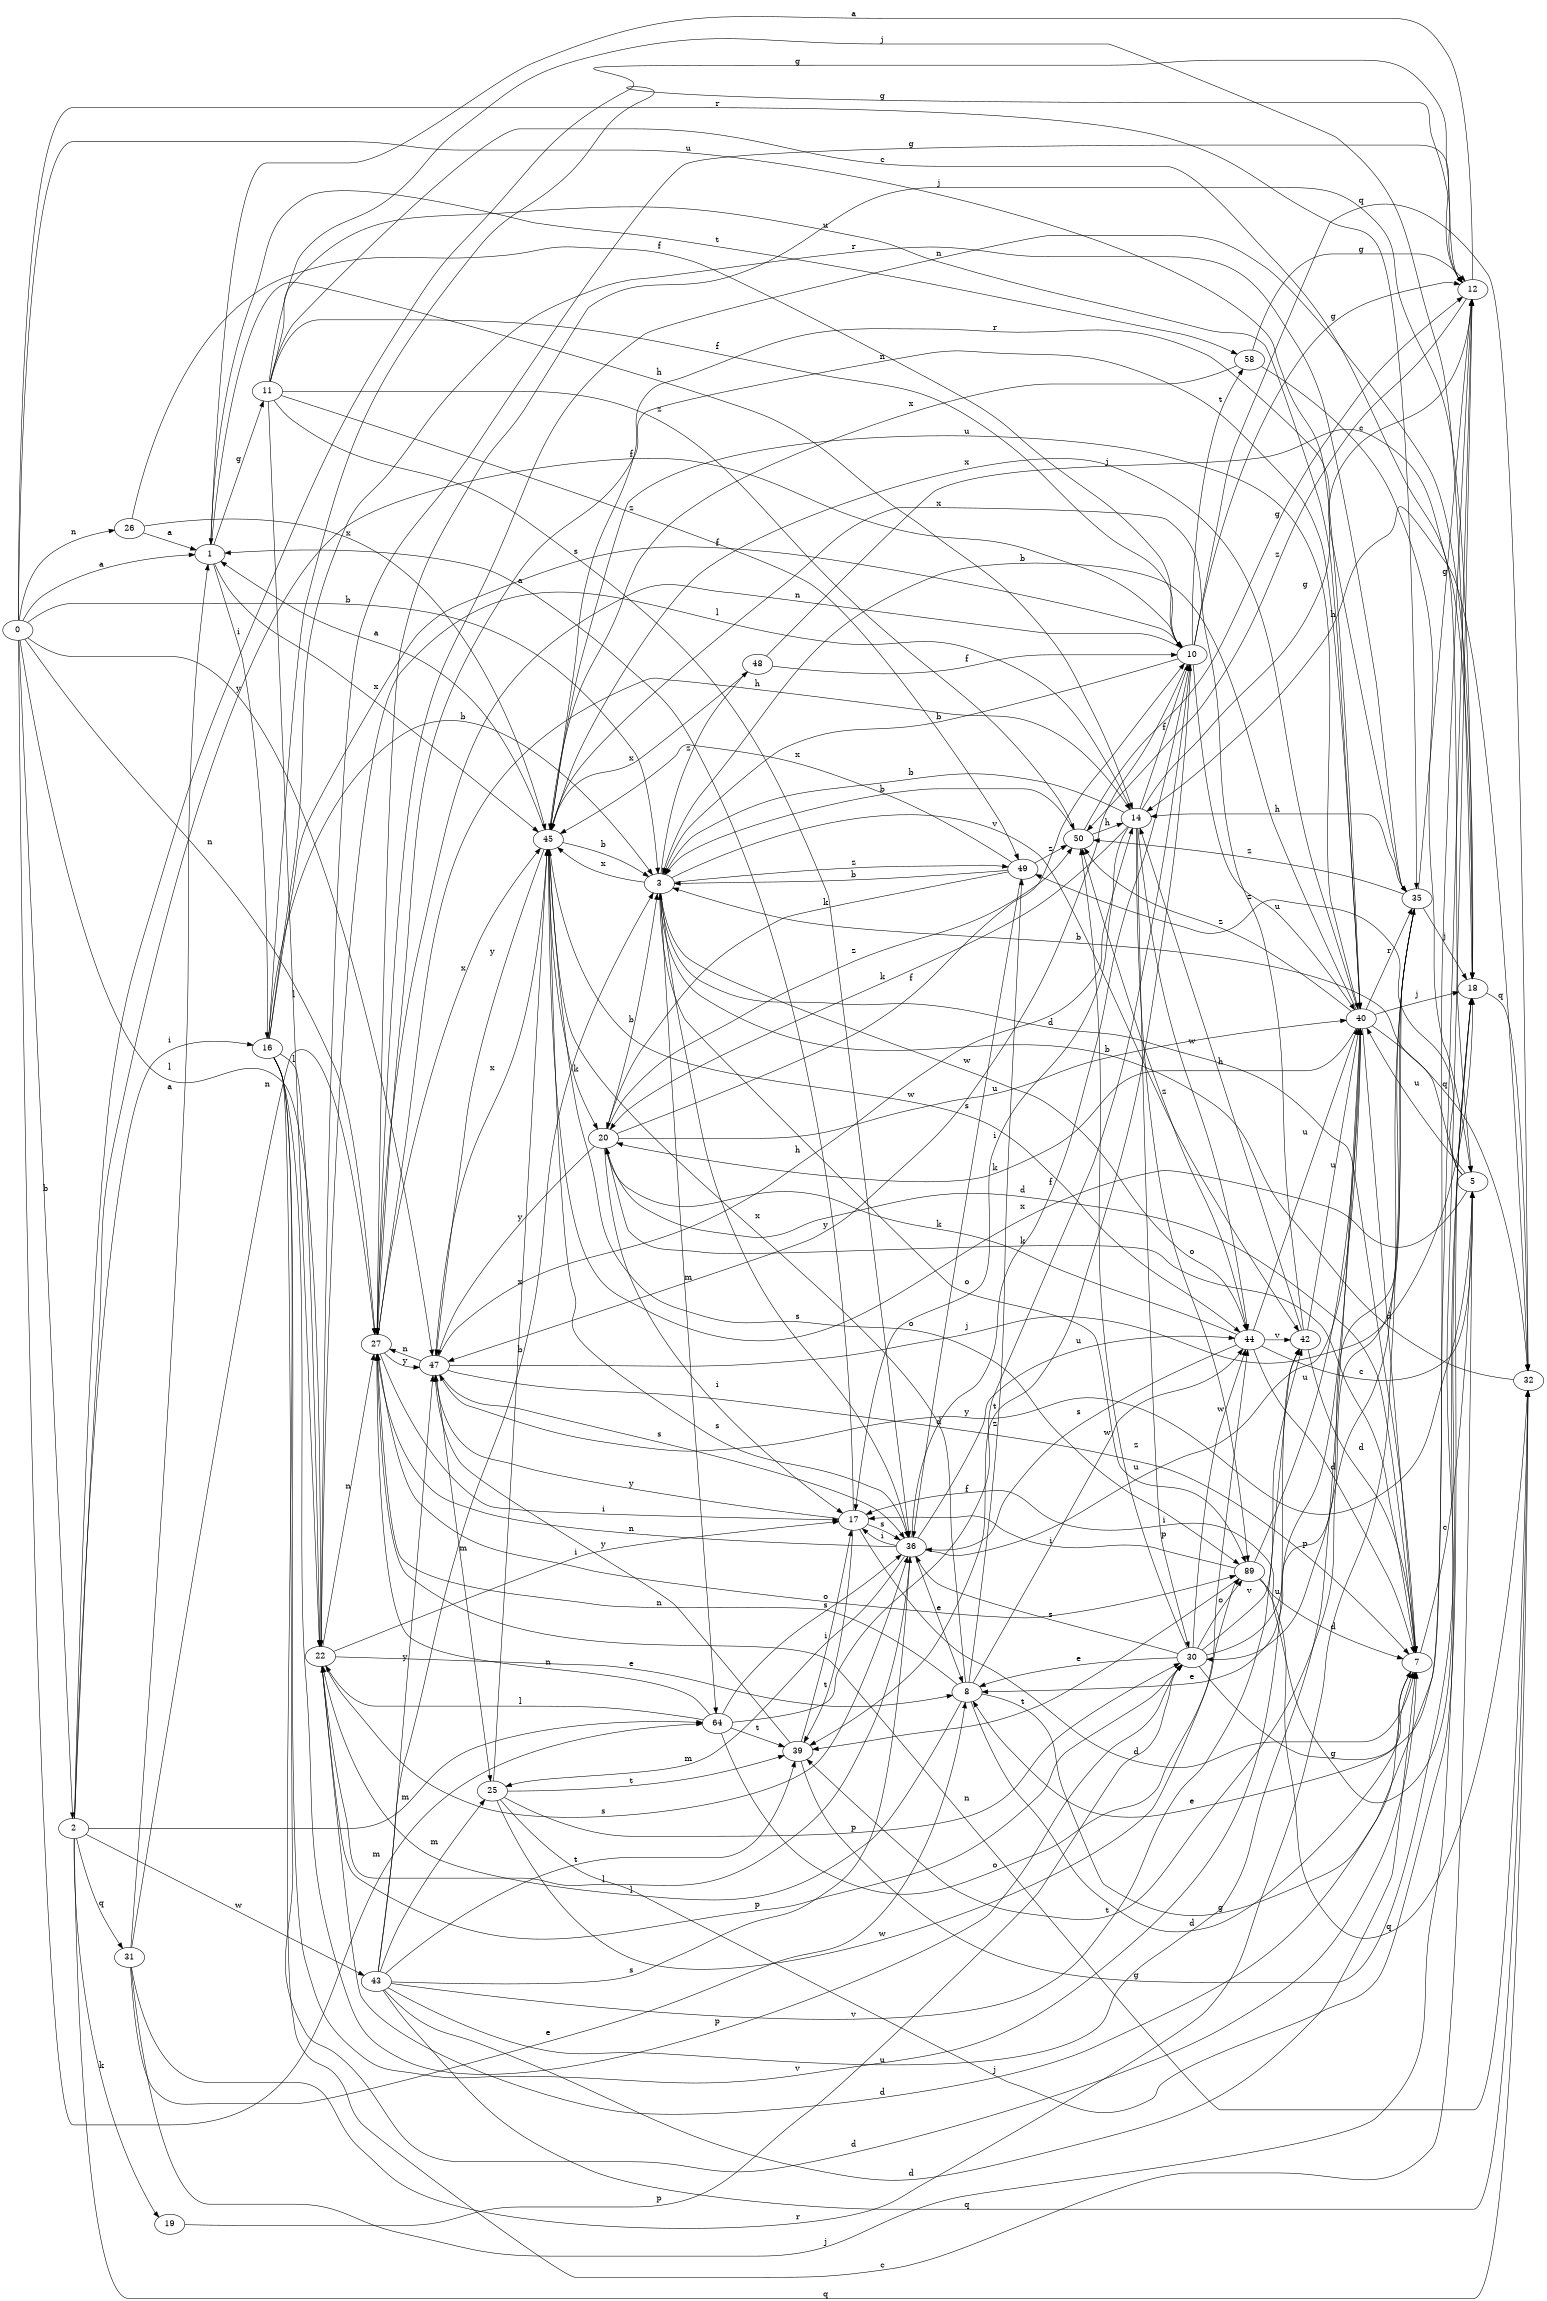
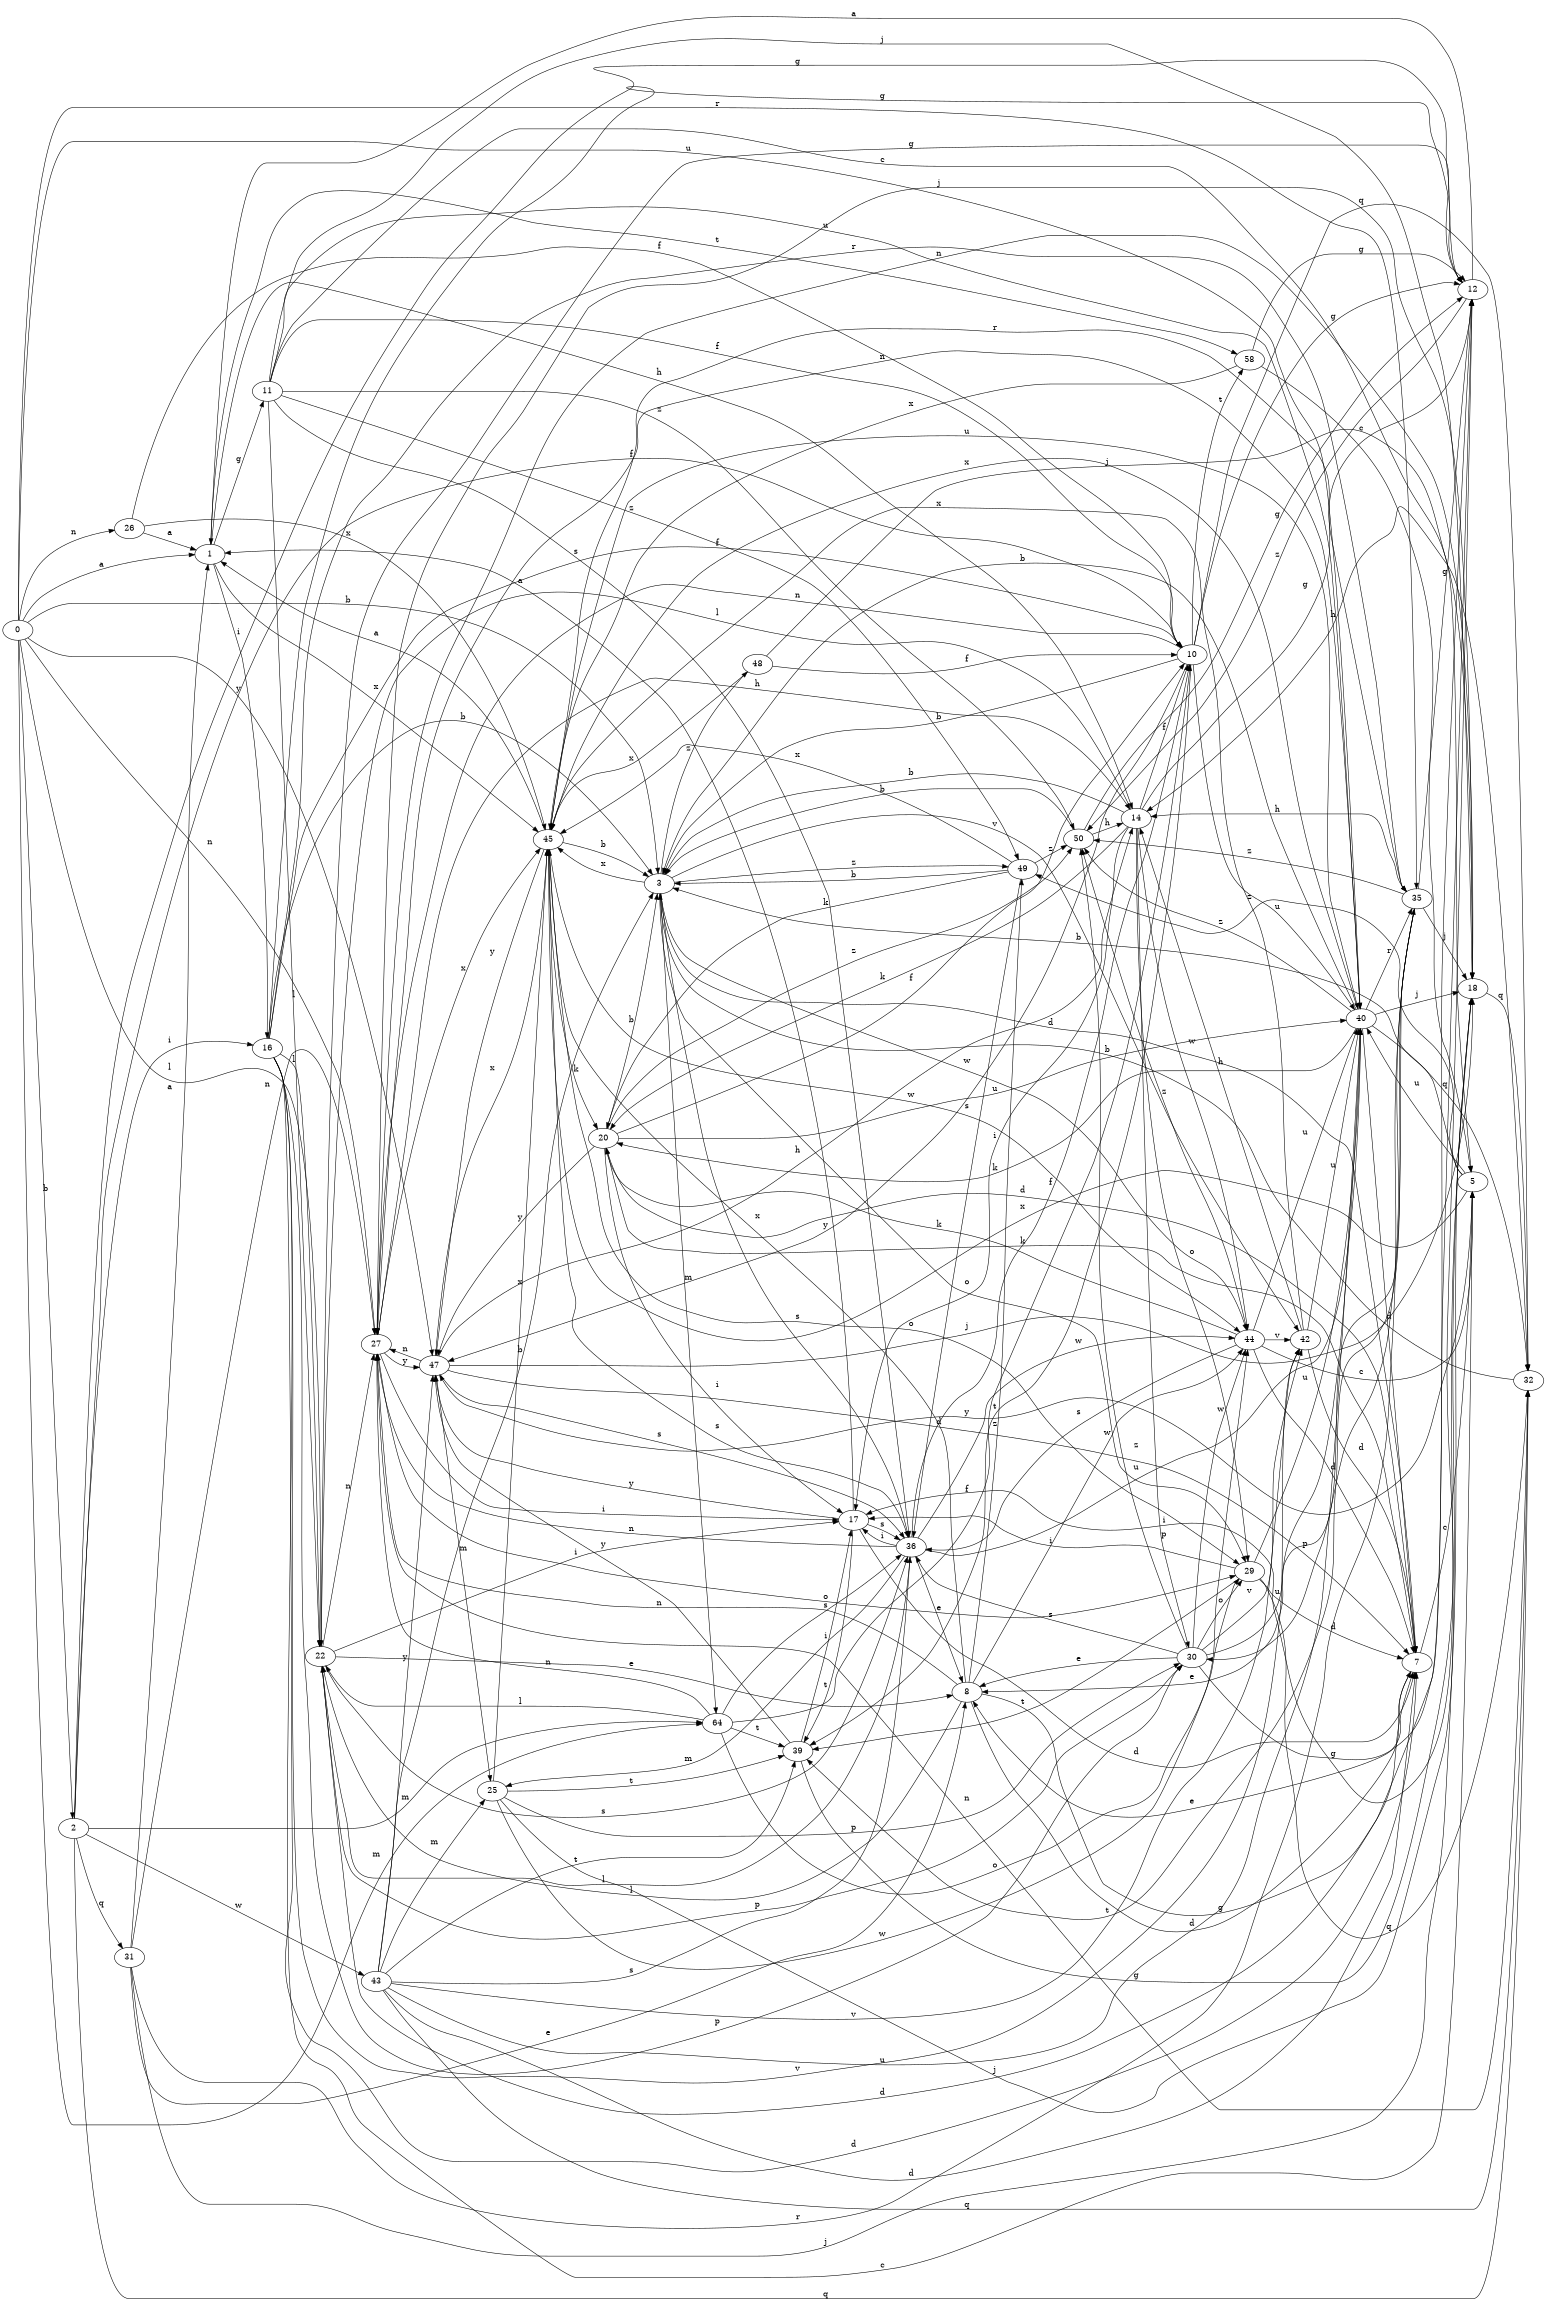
  strict digraph {
    rankdir=LR
    0
    1
    2
    3
    22
    n6 [label=64]
    26
    27
    35
    40
    47
    11
    14
    16
    n15 [label=58]
    45
    10
    12
-   19
    31
    32
    43
    7
-   29 [label=89]
+   29
    36
    42
    44
    48
    49
    30
    8
    17
    39
    18
    50
    20
    25
    5
    0 -> 1 [label=a]
    0 -> 2 [label=b]
    0 -> 3 [label=b]
    0 -> 22 [label=l]
    0 -> n6 [label=m]
    0 -> 26 [label=n]
    0 -> 27 [label=n]
    0 -> 35 [label=r]
    0 -> 40 [label=u]
    0 -> 47 [label=y]
    1 -> 11 [label=g]
    1 -> 14 [label=h]
    1 -> 16 [label=i]
    1 -> n15 [label=t]
    1 -> 45 [label=x]
    2 -> n6 [label=m]
    2 -> 16 [label=i]
    2 -> 10 [label=f]
    2 -> 12 [label=g]
-   2 -> 19 [label=k]
    2 -> 31 [label=q]
    2 -> 32 [label=q]
    2 -> 43 [label=w]
    3 -> n6 [label=m]
    3 -> 45 [label=x]
    3 -> 7 [label=d]
    3 -> 29 [label=o]
    3 -> 36 [label=s]
    3 -> 42 [label=v]
    3 -> 44 [label=w]
    3 -> 48 [label=z]
    3 -> 49 [label=z]
    22 -> 27 [label=n]
    22 -> 12 [label=g]
    22 -> 7 [label=d]
    22 -> 36 [label=s]
    22 -> 30 [label=p]
    22 -> 8 [label=e]
    22 -> 17 [label=i]
    n6 -> 22 [label=l]
    n6 -> 27 [label=n]
    n6 -> 10 [label=f]
    n6 -> 29 [label=o]
    n6 -> 36 [label=s]
    n6 -> 39 [label=t]
    26 -> 1 [label=a]
    26 -> 45 [label=x]
    26 -> 10 [label=f]
    27 -> 47 [label=y]
    27 -> 14 [label=h]
    27 -> 45 [label=x]
    27 -> 29 [label=o]
    27 -> 17 [label=i]
    27 -> 18 [label=j]
    35 -> 14 [label=h]
    35 -> 12 [label=g]
    35 -> 30 [label=p]
    35 -> 8 [label=e]
    35 -> 39 [label=t]
    35 -> 18 [label=j]
    35 -> 50 [label=z]
    40 -> 3 [label=b]
    40 -> 27 [label=n]
    40 -> 35 [label=r]
    40 -> 45 [label=x]
    40 -> 32 [label=q]
    40 -> 7 [label=d]
    40 -> 18 [label=j]
    40 -> 50 [label=z]
    40 -> 20 [label=k]
    47 -> 27 [label=n]
    47 -> 14 [label=h]
    47 -> 45 [label=x]
    47 -> 7 [label=d]
    47 -> 36 [label=s]
    47 -> 18 [label=j]
    47 -> 25 [label=m]
    11 -> 22 [label=l]
    11 -> 40 [label=u]
    11 -> 10 [label=f]
    11 -> 36 [label=s]
    11 -> 49 [label=z]
    11 -> 18 [label=j]
    11 -> 50 [label=z]
    11 -> 5 [label=c]
    14 -> 3 [label=b]
    14 -> 22 [label=l]
    14 -> 10 [label=f]
    14 -> 12 [label=g]
    14 -> 29 [label=o]
    14 -> 44 [label=w]
    14 -> 30 [label=p]
    14 -> 17 [label=i]
    14 -> 20 [label=k]
    16 -> 3 [label=b]
    16 -> 22 [label=l]
    16 -> 35 [label=r]
    16 -> 10 [label=f]
    16 -> 12 [label=g]
    16 -> 7 [label=d]
    16 -> 42 [label=v]
    16 -> 30 [label=p]
    16 -> 5 [label=c]
    n15 -> 45 [label=x]
    n15 -> 12 [label=g]
    n15 -> 5 [label=c]
    45 -> 1 [label=a]
    45 -> 3 [label=b]
    45 -> 35 [label=r]
    45 -> 40 [label=u]
    45 -> 47 [label=y]
    45 -> 29 [label=o]
    45 -> 36 [label=s]
    45 -> 44 [label=w]
    45 -> 20 [label=k]
    10 -> 3 [label=b]
    10 -> 27 [label=n]
    10 -> 40 [label=u]
    10 -> 47 [label=y]
    10 -> n15 [label=t]
    10 -> 12 [label=g]
    10 -> 32 [label=q]
    10 -> 39 [label=t]
    12 -> 1 [label=a]
    12 -> 50 [label=z]
-   19 -> 30 [label=p]
    31 -> 1 [label=a]
    31 -> 27 [label=n]
    31 -> 35 [label=r]
    31 -> 8 [label=e]
    31 -> 18 [label=j]
    32 -> 3 [label=b]
    32 -> 27 [label=n]
    32 -> 14 [label=h]
    43 -> 3 [label=b]
    43 -> 40 [label=u]
    43 -> 47 [label=y]
    43 -> 32 [label=q]
    43 -> 7 [label=d]
    43 -> 36 [label=s]
    43 -> 42 [label=v]
    43 -> 39 [label=t]
    43 -> 25 [label=m]
    7 -> 8 [label=e]
    7 -> 20 [label=k]
    7 -> 5 [label=c]
    29 -> 40 [label=u]
    29 -> 32 [label=q]
    29 -> 7 [label=d]
    29 -> 17 [label=i]
    29 -> 39 [label=t]
    36 -> 22 [label=l]
    36 -> 27 [label=n]
    36 -> 40 [label=u]
    36 -> 10 [label=f]
-   36 -> 44 [label=u]
+   36 -> 44 [label=w]
    36 -> 8 [label=e]
    36 -> 17 [label=i]
    36 -> 25 [label=m]
    42 -> 40 [label=u]
    42 -> 14 [label=h]
    42 -> 45 [label=x]
    42 -> 7 [label=d]
    44 -> 40 [label=u]
    44 -> 7 [label=d]
    44 -> 36 [label=s]
    44 -> 42 [label=v]
    44 -> 50 [label=z]
    44 -> 20 [label=k]
    44 -> 5 [label=c]
    48 -> 45 [label=x]
    48 -> 10 [label=f]
    48 -> 18 [label=j]
    49 -> 3 [label=b]
    49 -> 45 [label=x]
    49 -> 36 [label=s]
    49 -> 50 [label=z]
    49 -> 20 [label=k]
    30 -> 40 [label=u]
    30 -> 12 [label=g]
    30 -> 29 [label=o]
    30 -> 36 [label=s]
    30 -> 42 [label=v]
    30 -> 44 [label=w]
    30 -> 8 [label=e]
    30 -> 50 [label=z]
    8 -> 22 [label=l]
    8 -> 27 [label=n]
    8 -> 45 [label=x]
    8 -> 12 [label=g]
    8 -> 7 [label=d]
    8 -> 44 [label=w]
    8 -> 49 [label=z]
    17 -> 1 [label=a]
    17 -> 47 [label=y]
    17 -> 7 [label=d]
    17 -> 36 [label=s]
    17 -> 39 [label=t]
    39 -> 47 [label=y]
    39 -> 12 [label=g]
    39 -> 17 [label=i]
    18 -> 27 [label=n]
    18 -> 32 [label=q]
    18 -> 17 [label=i]
    50 -> 3 [label=b]
    50 -> 14 [label=h]
    50 -> 12 [label=g]
    20 -> 3 [label=b]
    20 -> 40 [label=u]
    20 -> 47 [label=y]
    20 -> 10 [label=f]
    20 -> 7 [label=d]
    20 -> 17 [label=i]
    20 -> 50 [label=z]
    25 -> 45 [label=x]
    25 -> 44 [label=w]
    25 -> 30 [label=p]
    25 -> 39 [label=t]
    25 -> 18 [label=j]
    5 -> 3 [label=b]
    5 -> 40 [label=u]
    5 -> 47 [label=y]
    5 -> 45 [label=x]
    5 -> 49 [label=z]
  }
